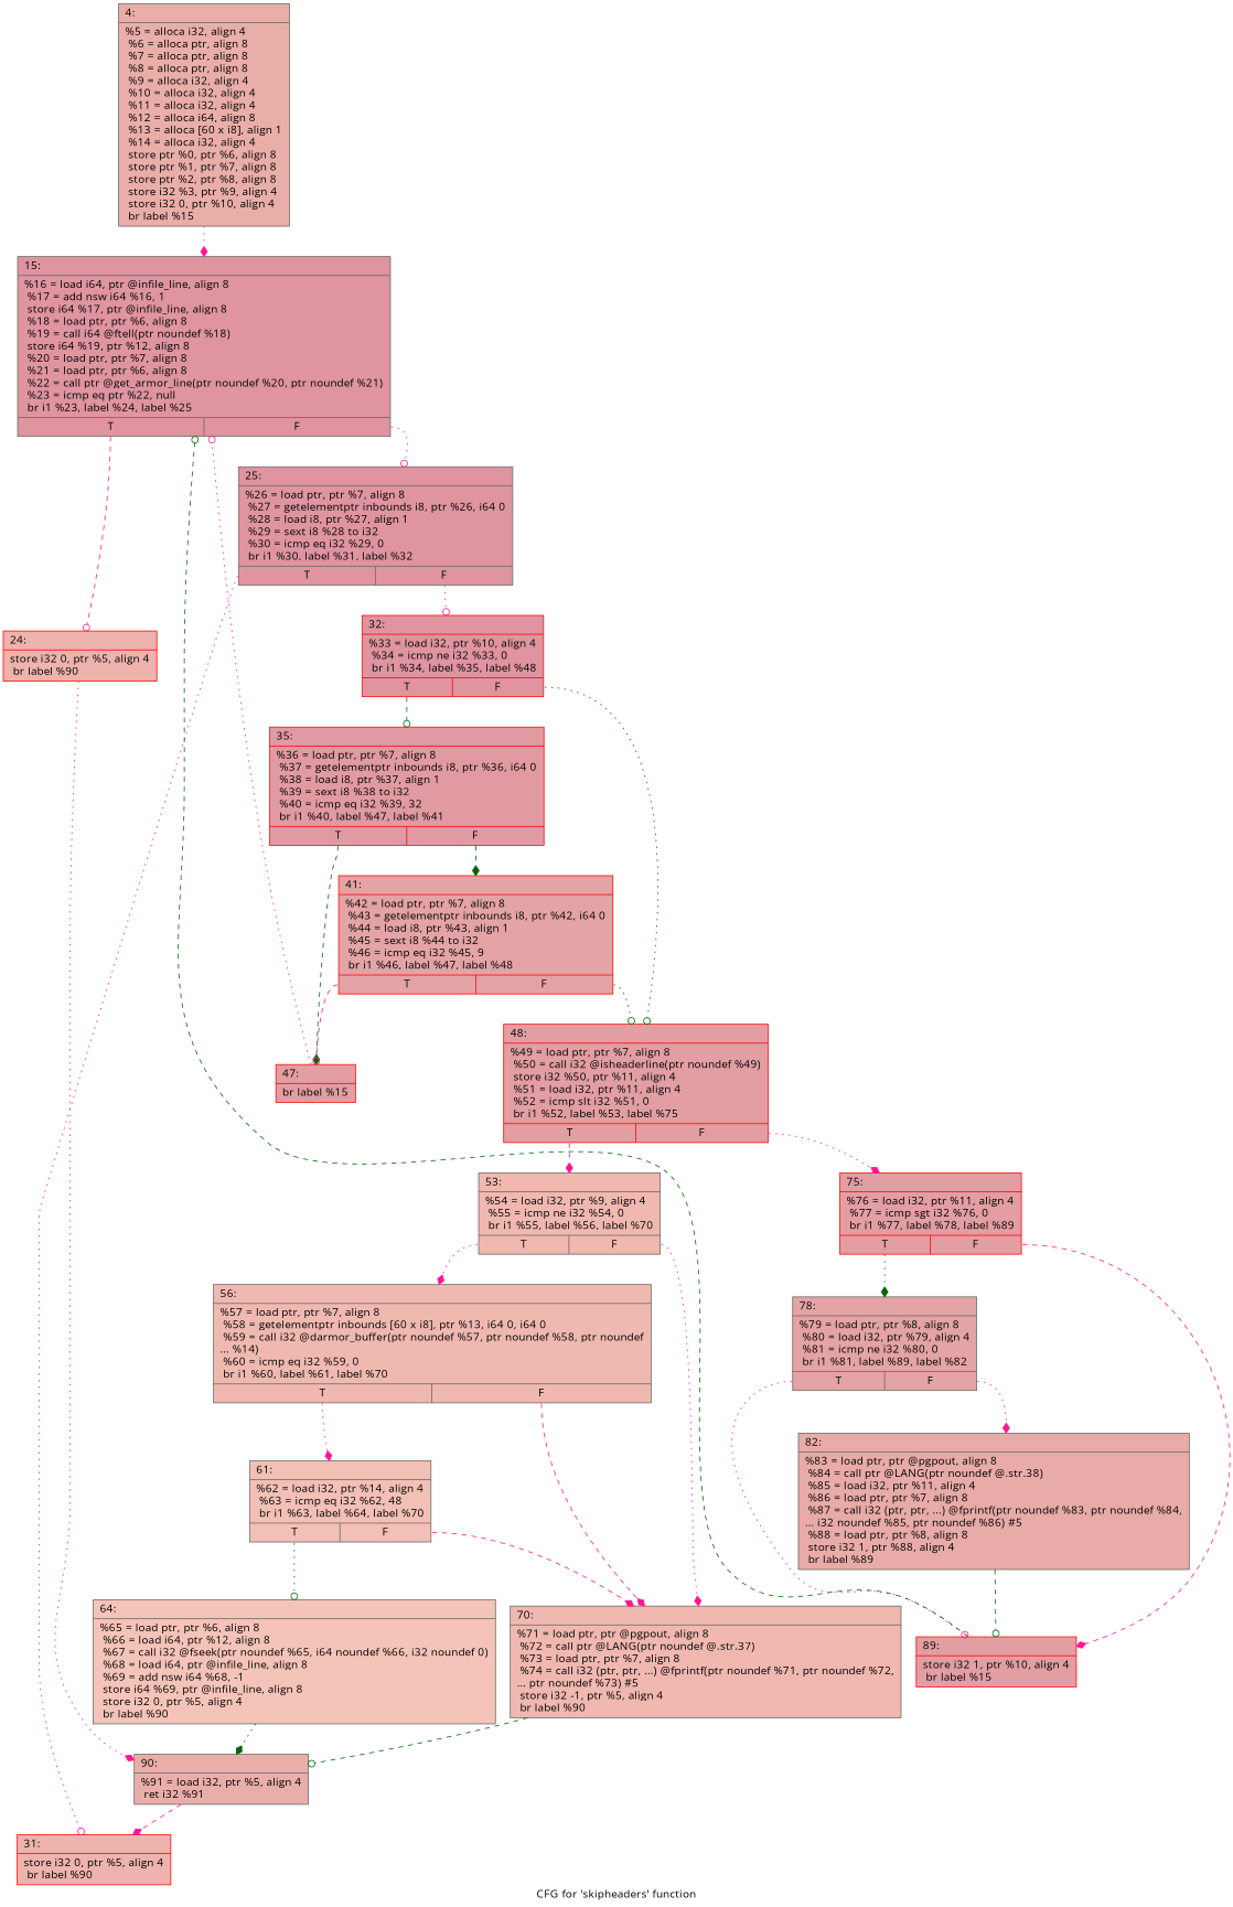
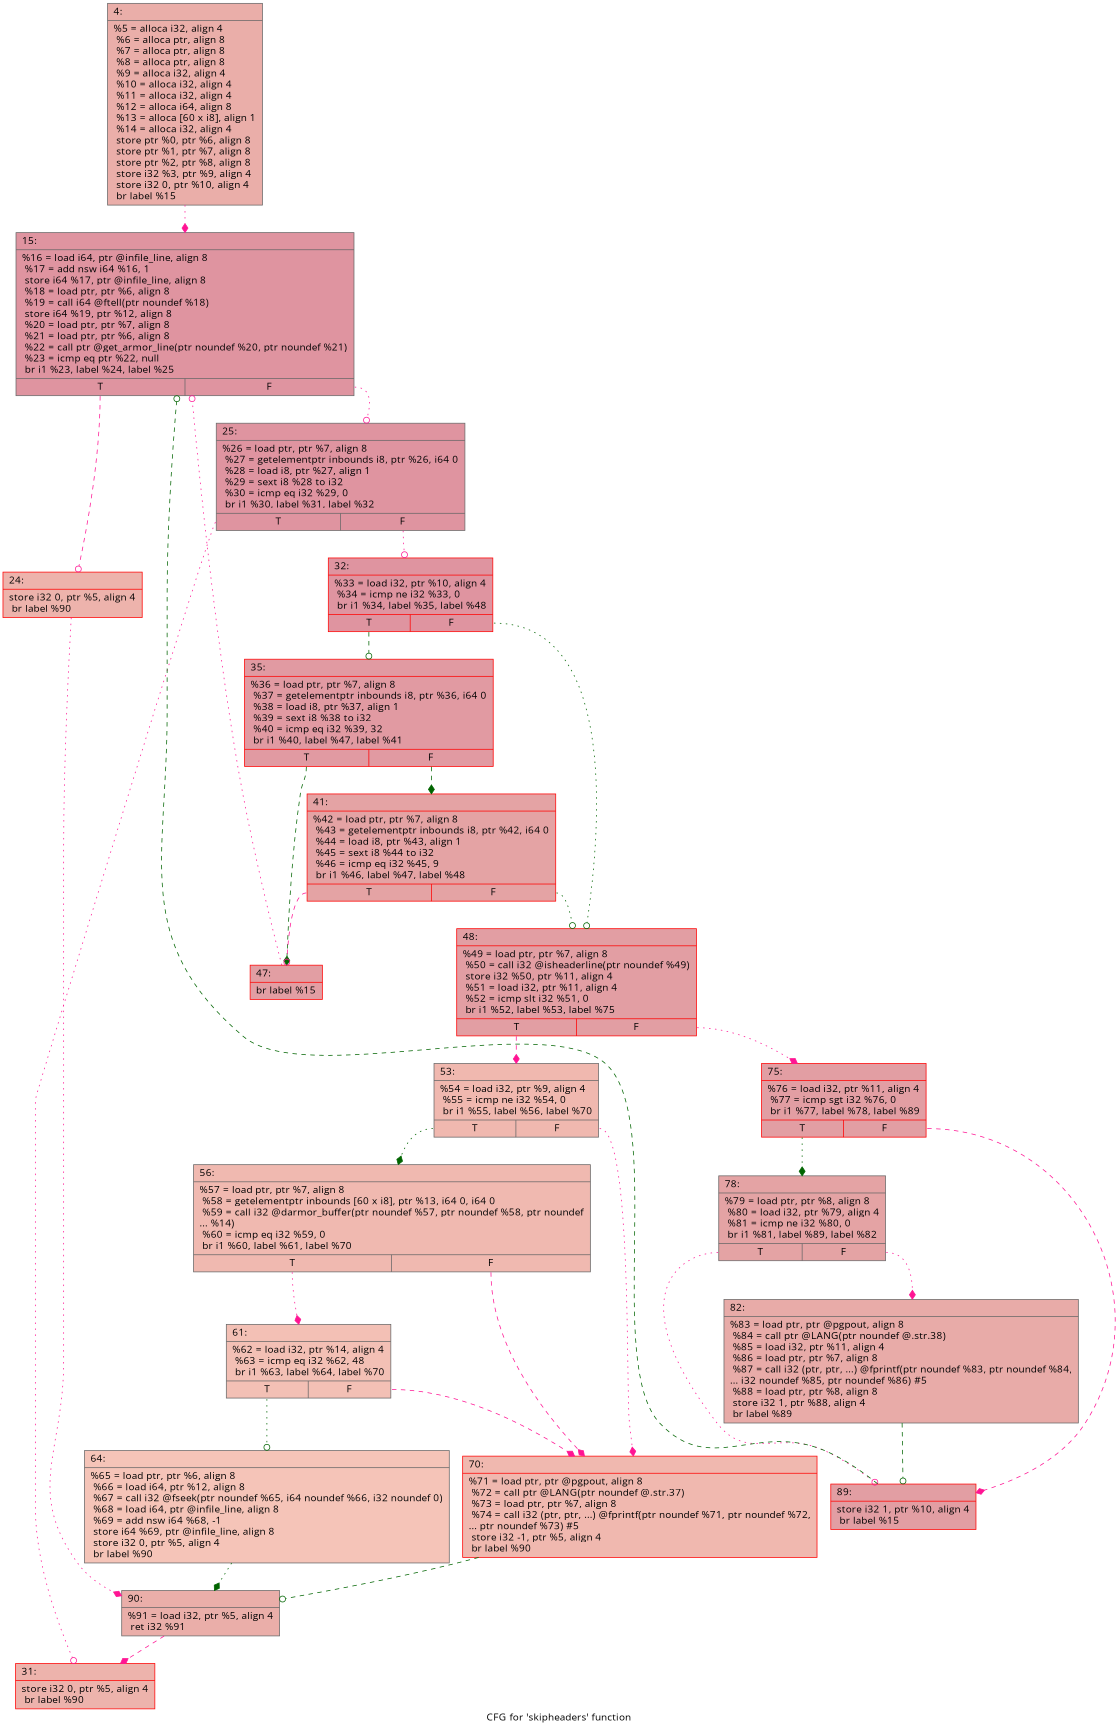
  digraph {
    fontname="Open Sans"
    label="CFG for 'skipheaders' function"
    node [color=gray40 fillcolor="#be242e70" fontname="Open Sans" shape=record style=filled]
    edge [arrowhead=diamond color=deeppink fontname="Open Sans" style=dotted tailport=s0]
    n1 [fillcolor="#d0473d70" label="{4:\l|  %5 = alloca i32, align 4\l  %6 = alloca ptr, align 8\l  %7 = alloca ptr, align 8\l  %8 = alloca ptr, align 8\l  %9 = alloca i32, align 4\l  %10 = alloca i32, align 4\l  %11 = alloca i32, align 4\l  %12 = alloca i64, align 8\l  %13 = alloca [60 x i8], align 1\l  %14 = alloca i32, align 4\l  store ptr %0, ptr %6, align 8\l  store ptr %1, ptr %7, align 8\l  store ptr %2, ptr %8, align 8\l  store i32 %3, ptr %9, align 4\l  store i32 0, ptr %10, align 4\l  br label %15\l}"]
    n2 [fillcolor="#b70d2870" label="{15:\l|  %16 = load i64, ptr @infile_line, align 8\l  %17 = add nsw i64 %16, 1\l  store i64 %17, ptr @infile_line, align 8\l  %18 = load ptr, ptr %6, align 8\l  %19 = call i64 @ftell(ptr noundef %18)\l  store i64 %19, ptr %12, align 8\l  %20 = load ptr, ptr %7, align 8\l  %21 = load ptr, ptr %6, align 8\l  %22 = call ptr @get_armor_line(ptr noundef %20, ptr noundef %21)\l  %23 = icmp eq ptr %22, null\l  br i1 %23, label %24, label %25\l|{<s0>T|<s1>F}}"]
    n3 [color=red fillcolor="#d6524470" label="{24:\l|  store i32 0, ptr %5, align 4\l  br label %90\l}"]
    n4 [fillcolor="#b70d2870" label="{25:\l|  %26 = load ptr, ptr %7, align 8\l  %27 = getelementptr inbounds i8, ptr %26, i64 0\l  %28 = load i8, ptr %27, align 1\l  %29 = sext i8 %28 to i32\l  %30 = icmp eq i32 %29, 0\l  br i1 %30, label %31, label %32\l|{<s0>T|<s1>F}}"]
    n5 [fillcolor="#d0473d70" label="{90:\l|  %91 = load i32, ptr %5, align 4\l  ret i32 %91\l}"]
    n6 [color=red fillcolor="#d6524470" label="{31:\l|  store i32 0, ptr %5, align 4\l  br label %90\l}"]
    n7 [color=red fillcolor="#b70d2870" label="{32:\l|  %33 = load i32, ptr %10, align 4\l  %34 = icmp ne i32 %33, 0\l  br i1 %34, label %35, label %48\l|{<s0>T|<s1>F}}"]
    n8 [color=red fillcolor="#bb1b2c70" label="{35:\l|  %36 = load ptr, ptr %7, align 8\l  %37 = getelementptr inbounds i8, ptr %36, i64 0\l  %38 = load i8, ptr %37, align 1\l  %39 = sext i8 %38 to i32\l  %40 = icmp eq i32 %39, 32\l  br i1 %40, label %47, label %41\l|{<s0>T|<s1>F}}"]
    n9 [color=red label="{48:\l|  %49 = load ptr, ptr %7, align 8\l  %50 = call i32 @isheaderline(ptr noundef %49)\l  store i32 %50, ptr %11, align 4\l  %51 = load i32, ptr %11, align 4\l  %52 = icmp slt i32 %51, 0\l  br i1 %52, label %53, label %75\l|{<s0>T|<s1>F}}"]
    n10 [color=red label="{47:\l|  br label %15\l}"]
    n11 [color=red fillcolor="#c32e3170" label="{41:\l|  %42 = load ptr, ptr %7, align 8\l  %43 = getelementptr inbounds i8, ptr %42, i64 0\l  %44 = load i8, ptr %43, align 1\l  %45 = sext i8 %44 to i32\l  %46 = icmp eq i32 %45, 9\l  br i1 %46, label %47, label %48\l|{<s0>T|<s1>F}}"]
    n12 [fillcolor="#dc5d4a70" label="{53:\l|  %54 = load i32, ptr %9, align 4\l  %55 = icmp ne i32 %54, 0\l  br i1 %55, label %56, label %70\l|{<s0>T|<s1>F}}"]
    n13 [color=red label="{75:\l|  %76 = load i32, ptr %11, align 4\l  %77 = icmp sgt i32 %76, 0\l  br i1 %77, label %78, label %89\l|{<s0>T|<s1>F}}"]
    n14 [fillcolor="#de614d70" label="{56:\l|  %57 = load ptr, ptr %7, align 8\l  %58 = getelementptr inbounds [60 x i8], ptr %13, i64 0, i64 0\l  %59 = call i32 @darmor_buffer(ptr noundef %57, ptr noundef %58, ptr noundef\l... %14)\l  %60 = icmp eq i32 %59, 0\l  br i1 %60, label %61, label %70\l|{<s0>T|<s1>F}}"]
-   n15 [fillcolor="#dc5d4a70" label="{70:\l|  %71 = load ptr, ptr @pgpout, align 8\l  %72 = call ptr @LANG(ptr noundef @.str.37)\l  %73 = load ptr, ptr %7, align 8\l  %74 = call i32 (ptr, ptr, ...) @fprintf(ptr noundef %71, ptr noundef %72,\l... ptr noundef %73) #5\l  store i32 -1, ptr %5, align 4\l  br label %90\l}"]
+   n15 [color=red fillcolor="#dc5d4a70" label="{70:\l|  %71 = load ptr, ptr @pgpout, align 8\l  %72 = call ptr @LANG(ptr noundef @.str.37)\l  %73 = load ptr, ptr %7, align 8\l  %74 = call i32 (ptr, ptr, ...) @fprintf(ptr noundef %71, ptr noundef %72,\l... ptr noundef %73) #5\l  store i32 -1, ptr %5, align 4\l  br label %90\l}"]
    n16 [fillcolor="#c32e3170" label="{78:\l|  %79 = load ptr, ptr %8, align 8\l  %80 = load i32, ptr %79, align 4\l  %81 = icmp ne i32 %80, 0\l  br i1 %81, label %89, label %82\l|{<s0>T|<s1>F}}"]
    n17 [color=red label="{89:\l|  store i32 1, ptr %10, align 4\l  br label %15\l}"]
    n18 [fillcolor="#e5705870" label="{61:\l|  %62 = load i32, ptr %14, align 4\l  %63 = icmp eq i32 %62, 48\l  br i1 %63, label %64, label %70\l|{<s0>T|<s1>F}}"]
    n19 [fillcolor="#cc403a70" label="{82:\l|  %83 = load ptr, ptr @pgpout, align 8\l  %84 = call ptr @LANG(ptr noundef @.str.38)\l  %85 = load i32, ptr %11, align 4\l  %86 = load ptr, ptr %7, align 8\l  %87 = call i32 (ptr, ptr, ...) @fprintf(ptr noundef %83, ptr noundef %84,\l... i32 noundef %85, ptr noundef %86) #5\l  %88 = load ptr, ptr %8, align 8\l  store i32 1, ptr %88, align 4\l  br label %89\l}"]
    n20 [fillcolor="#e97a5f70" label="{64:\l|  %65 = load ptr, ptr %6, align 8\l  %66 = load i64, ptr %12, align 8\l  %67 = call i32 @fseek(ptr noundef %65, i64 noundef %66, i32 noundef 0)\l  %68 = load i64, ptr @infile_line, align 8\l  %69 = add nsw i64 %68, -1\l  store i64 %69, ptr @infile_line, align 8\l  store i32 0, ptr %5, align 4\l  br label %90\l}"]
    n1 -> n2
    n2 -> n3 [arrowhead=odot style=dashed]
    n2 -> n4 [arrowhead=odot tailport=s1]
    n3 -> n5
    n4 -> n6 [arrowhead=odot]
    n4 -> n7 [arrowhead=odot tailport=s1]
    n5 -> n6 [style=dashed]
    n7 -> n8 [arrowhead=odot color=darkgreen style=dashed]
    n7 -> n9 [arrowhead=odot color=darkgreen tailport=s1]
    n8 -> n10 [color=darkgreen style=dashed]
    n8 -> n11 [color=darkgreen style=dashed tailport=s1]
    n9 -> n12 [style=dashed]
    n9 -> n13 [tailport=s1]
    n10 -> n2 [arrowhead=odot]
    n11 -> n9 [arrowhead=odot color=darkgreen tailport=s1]
    n11 -> n10 [arrowhead=odot style=dashed]
-   n12 -> n14
+   n12 -> n14 [color=darkgreen]
    n12 -> n15 [tailport=s1]
    n13 -> n16 [color=darkgreen]
    n13 -> n17 [style=dashed tailport=s1]
    n14 -> n15 [style=dashed tailport=s1]
    n14 -> n18
    n15 -> n5 [arrowhead=odot color=darkgreen style=dashed]
    n16 -> n17 [arrowhead=odot]
    n16 -> n19 [tailport=s1]
    n17 -> n2 [arrowhead=odot color=darkgreen style=dashed]
    n18 -> n15 [style=dashed tailport=s1]
    n18 -> n20 [arrowhead=odot color=darkgreen]
    n19 -> n17 [arrowhead=odot color=darkgreen style=dashed]
    n20 -> n5 [color=darkgreen]
  }
